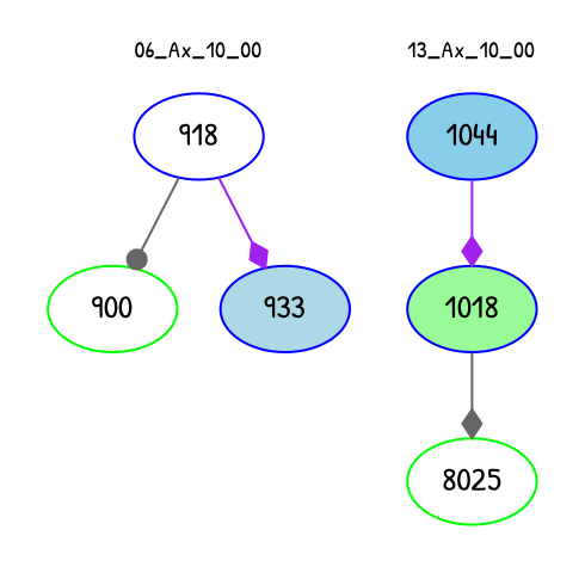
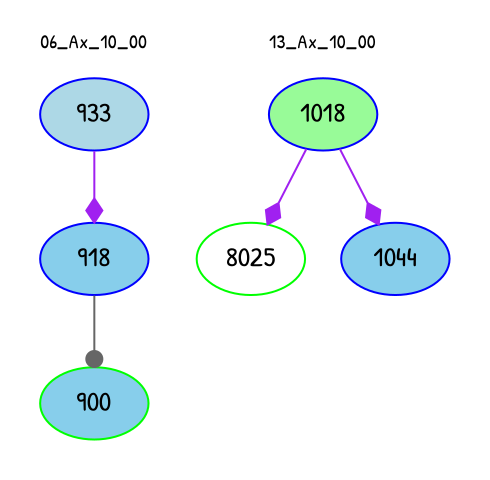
  digraph {
    fontname="Patrick Hand"
    node [color=blue fillcolor=white fontname="Patrick Hand" style=filled]
    edge [arrowhead=diamond color=gray40 fontname="Patrick Hand"]
-   n1 [label=918]
-   n2 [color=green label=900]
+   n1 [fillcolor=skyblue label=918]
+   n2 [color=green fillcolor=skyblue label=900]
    n3 [fillcolor=lightblue label=933]
    n4 [fillcolor=palegreen label=1018]
    n5 [color=green label=8025]
    n6 [fillcolor=skyblue label=1044]
    subgraph cluster_1 {
      color=white
      fontsize=10
      label="06_Ax_10_00"
      n1
      n2
      n3
    }
    subgraph cluster_2 {
      color=white
      fontsize=10
      label="13_Ax_10_00"
      n4
      n5
      n6
    }
    n1 -> n2 [arrowhead=dot]
-   n1 -> n3 [color=purple]
-   n4 -> n5
-   n6 -> n4 [color=purple]
+   n3 -> n1 [color=purple]
+   n4 -> n5 [color=purple]
+   n4 -> n6 [color=purple]
  }
